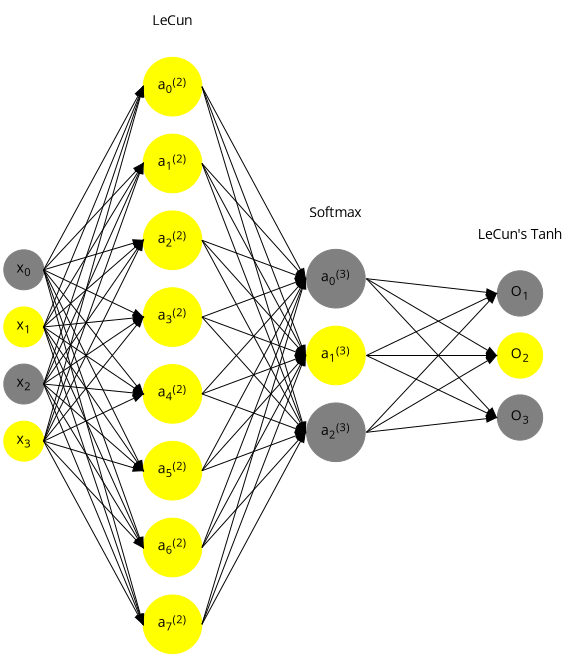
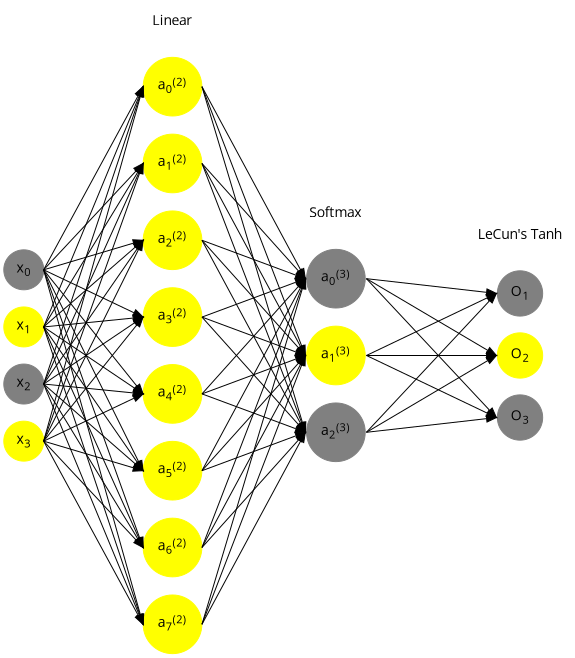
  digraph {
    rankdir=LR
    ranksep=1.4
    splines=false
    fontname="Open Sans"
    node [color="0.1667, 0.0, 0.5" fillcolor="0.1667, 0.0, 0.5" shape=circle style=filled fontname="Open Sans"]
    edge [headport=w style=solid tailport=e fontname="Open Sans"]
    n1 [label=<x<sub>0</sub>>]
    n2 [color="0.1667, 1.0, 1.0" fillcolor="0.1667, 1.0, 1.0" label=<x<sub>1</sub>>]
    n3 [label=<x<sub>2</sub>>]
    n4 [color="0.1667, 1.0, 1.0" fillcolor="0.1667, 1.0, 1.0" label=<x<sub>3</sub>>]
    n5 [color="0.1667, 6.615518, 3.807759" fillcolor="0.1667, 6.615518, 3.807759" label=<a<sub>0</sub><sup>(2)</sup>>]
    n6 [color="0.1667, 1.019779, 1.009889" fillcolor="0.1667, 1.019779, 1.009889" label=<a<sub>1</sub><sup>(2)</sup>>]
    n7 [color="0.1667, 15.390815, 8.195408" fillcolor="0.1667, 15.390815, 8.195408" label=<a<sub>2</sub><sup>(2)</sup>>]
    n8 [color="0.1667, 9.474803, 5.237402" fillcolor="0.1667, 9.474803, 5.237402" label=<a<sub>3</sub><sup>(2)</sup>>]
    n9 [color="0.1667, 5.031283, 3.015641" fillcolor="0.1667, 5.031283, 3.015641" label=<a<sub>4</sub><sup>(2)</sup>>]
    n10 [color="0.1667, 10.002645, 5.501323" fillcolor="0.1667, 10.002645, 5.501323" label=<a<sub>5</sub><sup>(2)</sup>>]
    n11 [color="0.1667, 7.729011, 4.364505" fillcolor="0.1667, 7.729011, 4.364505" label=<a<sub>6</sub><sup>(2)</sup>>]
    n12 [color="0.1667, 8.286498, 4.643249" fillcolor="0.1667, 8.286498, 4.643249" label=<a<sub>7</sub><sup>(2)</sup>>]
    n13 [color="0.1667, 0.000000, 0.500000" fillcolor="0.1667, 0.000000, 0.500000" label=<a<sub>0</sub><sup>(3)</sup>>]
    n14 [color="0.1667, 1.000000, 1.000000" fillcolor="0.1667, 1.000000, 1.000000" label=<a<sub>1</sub><sup>(3)</sup>>]
    n15 [color="0.1667, 0.000000, 0.500000" fillcolor="0.1667, 0.000000, 0.500000" label=<a<sub>2</sub><sup>(3)</sup>>]
    n16 [label=<O<sub>1</sub>>]
    n17 [color="0.1667, 1.0, 1.0" fillcolor="0.1667, 1.0, 1.0" label=<O<sub>2</sub>>]
    n18 [label=<O<sub>3</sub>>]
-   n19 [label=LeCun shape=plaintext color="" fillcolor="" style=""]
+   n19 [label=Linear shape=plaintext color="" fillcolor="" style=""]
    n20 [label=Softmax shape=plaintext color="" fillcolor="" style=""]
    n21 [label="LeCun's Tanh" shape=plaintext color="" fillcolor="" style=""]
    subgraph sub_1 {
      n1
    }
    subgraph sub_2 {
      n2
    }
    subgraph sub_3 {
      n3
    }
    subgraph sub_4 {
      n4
    }
    subgraph sub_5 {
      n5
    }
    subgraph sub_6 {
      n6
    }
    subgraph sub_7 {
      n7
    }
    subgraph sub_8 {
      n8
    }
    subgraph sub_9 {
      n9
    }
    subgraph sub_10 {
      n10
    }
    subgraph sub_11 {
      n11
    }
    subgraph sub_12 {
      n12
    }
    subgraph sub_13 {
      n13
    }
    subgraph sub_14 {
      n14
    }
    subgraph sub_15 {
      n15
    }
    subgraph sub_16 {
      n16
    }
    subgraph sub_17 {
      n17
    }
    subgraph sub_18 {
      n18
    }
    subgraph sub_19 {
      rank=same
      n1
      n2
      n3
      n4
    }
    subgraph sub_20 {
      rank=same
      n5
      n6
      n7
      n8
      n9
      n10
      n11
      n12
    }
    subgraph sub_21 {
      rank=same
      n13
      n14
      n15
    }
    subgraph sub_22 {
      rank=same
      n16
      n17
      n18
    }
    subgraph sub_23 {
      rank=same
      n5
      n19
    }
    subgraph sub_24 {
      rank=same
      n13
      n20
    }
    subgraph sub_25 {
      rank=same
      n16
      n21
    }
    n1 -> n2 [style=invis]
    n1 -> n5
    n1 -> n6
    n1 -> n7
    n1 -> n8
    n1 -> n9
    n1 -> n10
    n1 -> n11
    n1 -> n12
    n2 -> n3 [style=invis]
    n2 -> n5
    n2 -> n6
    n2 -> n7
    n2 -> n8
    n2 -> n9
    n2 -> n10
    n2 -> n11
    n2 -> n12
    n3 -> n4 [style=invis]
    n3 -> n5
    n3 -> n6
    n3 -> n7
    n3 -> n8
    n3 -> n9
    n3 -> n10
    n3 -> n11
    n3 -> n12
    n4 -> n5
    n4 -> n6
    n4 -> n7
    n4 -> n8
    n4 -> n9
    n4 -> n10
    n4 -> n11
    n4 -> n12
    n5 -> n6 [style=invis]
    n5 -> n13
    n5 -> n14
    n5 -> n15
    n6 -> n7 [style=invis]
    n6 -> n13
    n6 -> n14
    n6 -> n15
    n7 -> n8 [style=invis]
    n7 -> n13
    n7 -> n14
    n7 -> n15
    n8 -> n9 [style=invis]
    n8 -> n13
    n8 -> n14
    n8 -> n15
    n9 -> n10 [style=invis]
    n9 -> n13
    n9 -> n14
    n9 -> n15
    n10 -> n11 [style=invis]
    n10 -> n13
    n10 -> n14
    n10 -> n15
    n11 -> n12 [style=invis]
    n11 -> n13
    n11 -> n14
    n11 -> n15
    n12 -> n13
    n12 -> n14
    n12 -> n15
    n13 -> n14 [style=invis]
    n13 -> n16
    n13 -> n17
    n13 -> n18
    n14 -> n15 [style=invis]
    n14 -> n16
    n14 -> n17
    n14 -> n18
    n15 -> n16
    n15 -> n17
    n15 -> n18
    n16 -> n17 [style=invis]
    n17 -> n18 [style=invis]
    n19 -> n5 [style=invis]
    n20 -> n13 [style=invis]
    n21 -> n16 [style=invis]
  }
